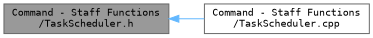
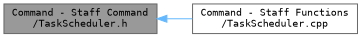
  digraph {
    rankdir=LR
    fontname="DejaVu Sans Mono"
    node [fontname="DejaVu Sans Mono" fontsize=10 shape=box style=filled]
-   n1 [color=gray40 fillcolor=grey60 fontcolor=black height=0.2 label="Command - Staff Functions\l/TaskScheduler.h" width=0.4]
+   n1 [color=gray40 fillcolor=grey60 fontcolor=black height=0.2 label="Command - Staff Command\l/TaskScheduler.h" width=0.4]
    n2 [color=grey40 fillcolor=white height=0.2 label="Command - Staff Functions\l/TaskScheduler.cpp" width=0.4]
    n1 -> n2 [color=steelblue1 dir=back fontname="DejaVu Sans Mono" fontsize=10 labelfontname=Helvetica labelfontsize=10 style=solid]
  }
